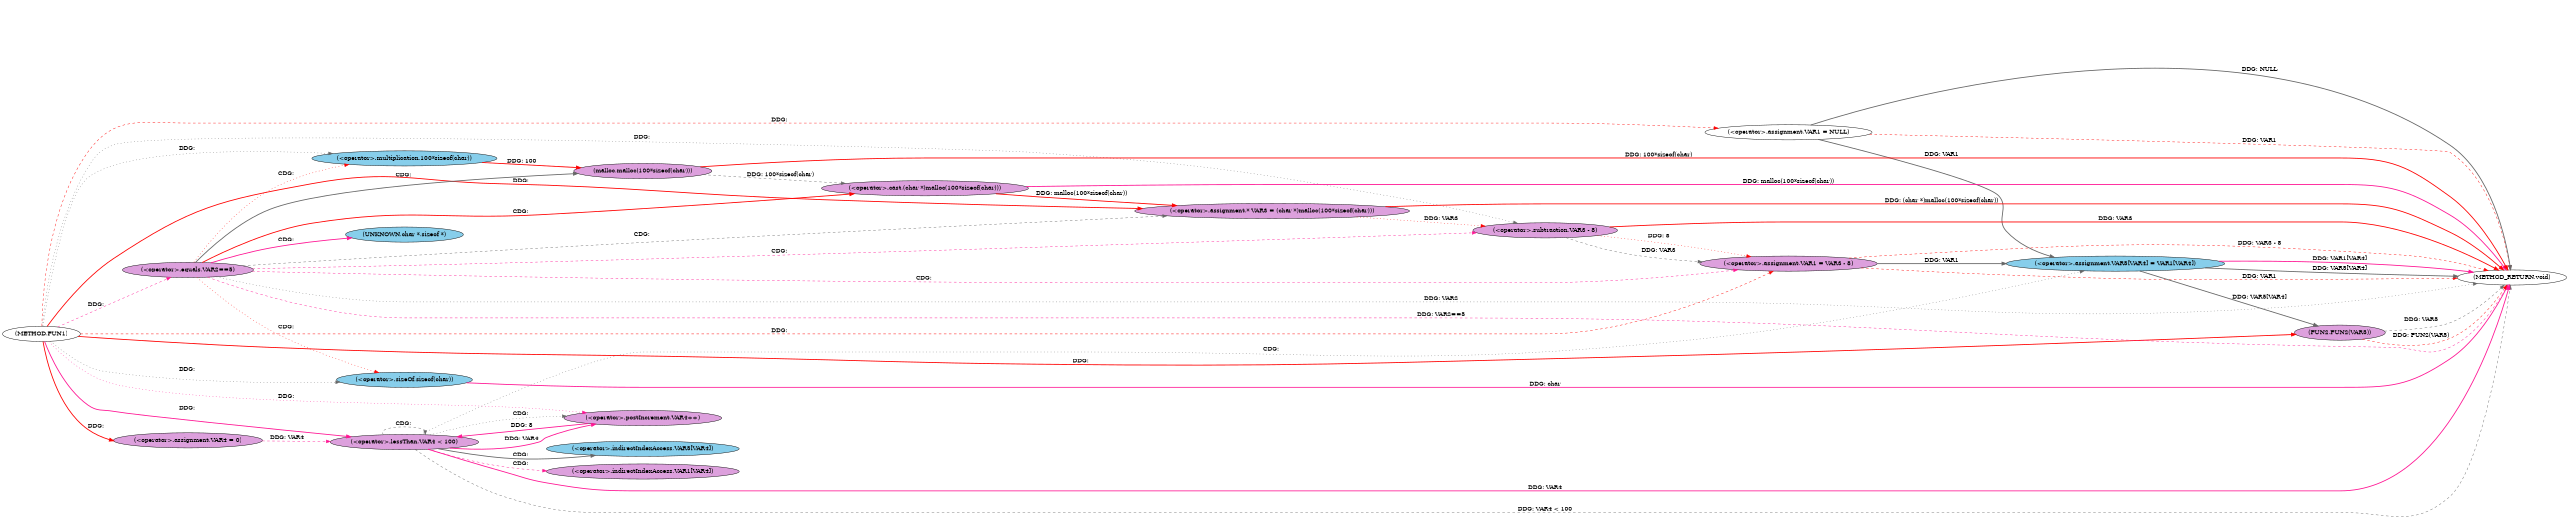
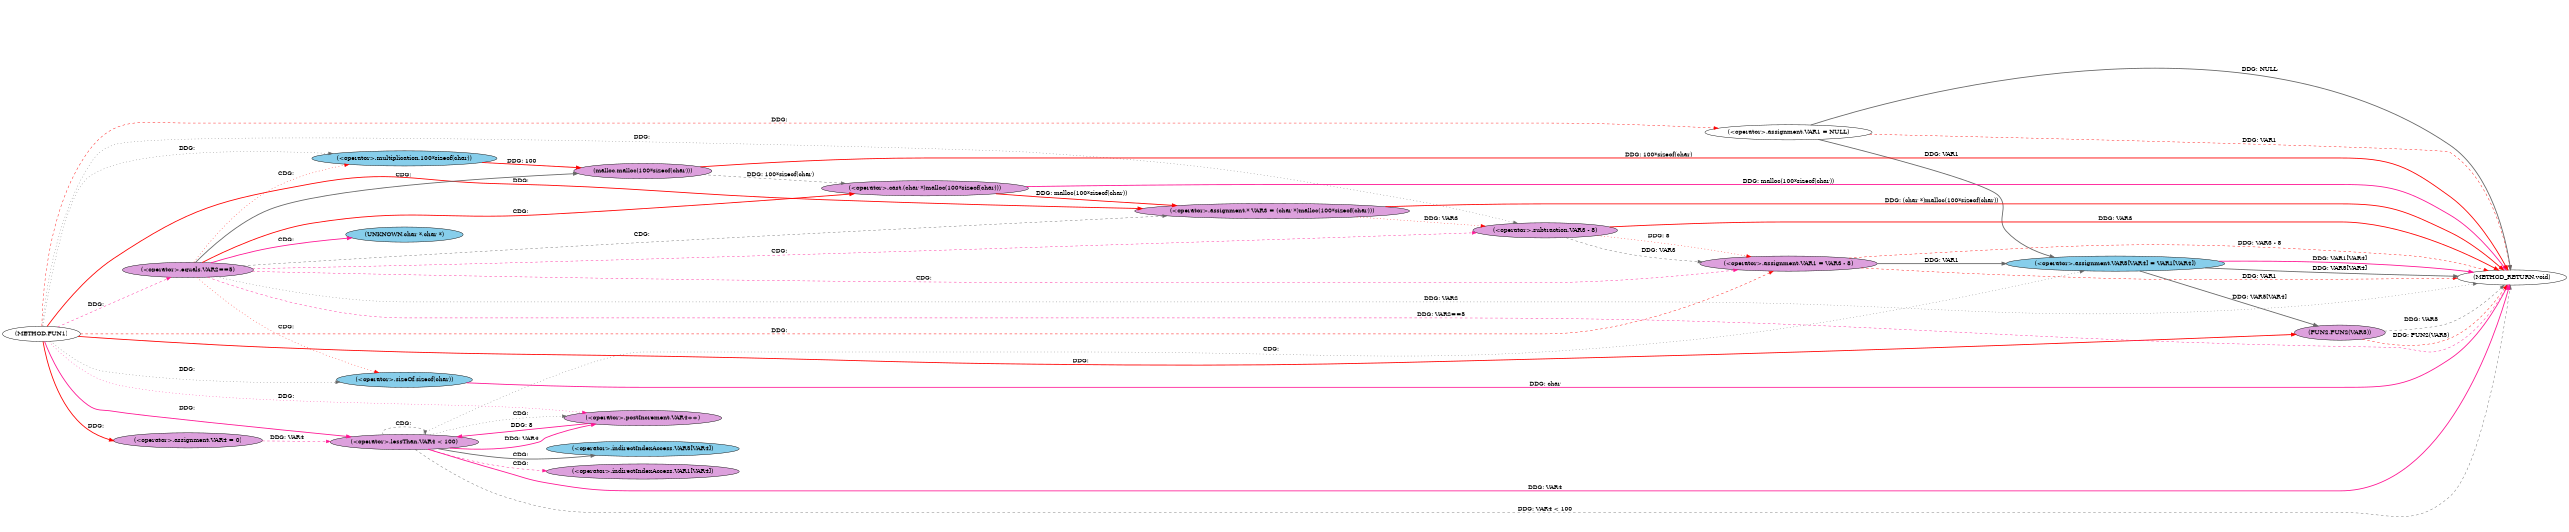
  digraph {
    rankdir=LR
    node [fillcolor=plum style=filled]
    edge [color=red style=bold]
    n1 [fillcolor=white label="(METHOD,FUN1)"]
    n2 [fillcolor=white label="(<operator>.assignment,VAR1 = NULL)"]
    n3 [label="(<operator>.equals,VAR2==5)"]
    n4 [label="(<operator>.assignment,* VAR3 = (char *)malloc(100*sizeof(char)))"]
    n5 [fillcolor=skyblue label="(<operator>.multiplication,100*sizeof(char))"]
    n6 [fillcolor=skyblue label="(<operator>.sizeOf,sizeof(char))"]
    n7 [label="(<operator>.assignment,VAR1 = VAR3 - 8)"]
    n8 [label="(<operator>.subtraction,VAR3 - 8)"]
    n9 [label="(<operator>.assignment,VAR4 = 0)"]
    n10 [label="(<operator>.lessThan,VAR4 < 100)"]
    n11 [label="(<operator>.postIncrement,VAR4++)"]
    n12 [label="(FUN2,FUN2(VAR5))"]
    n13 [fillcolor=white label="(METHOD_RETURN,void)"]
    n14 [fillcolor=skyblue label="(<operator>.assignment,VAR5[VAR4] = VAR1[VAR4])"]
    n15 [label="(<operator>.cast,(char *)malloc(100*sizeof(char)))"]
    n16 [label="(malloc,malloc(100*sizeof(char)))"]
-   n17 [fillcolor=skyblue label="(UNKNOWN,char *,sizeof *)"]
+   n17 [fillcolor=skyblue label="(UNKNOWN,char *,char *)"]
    n18 [fillcolor=skyblue label="(<operator>.indirectIndexAccess,VAR5[VAR4])"]
    n19 [label="(<operator>.indirectIndexAccess,VAR1[VAR4])"]
    n1 -> n2 [label="DDG: " style=dashed]
    n1 -> n3 [color=deeppink label="DDG: " style=dashed]
    n1 -> n4 [label="DDG: "]
    n1 -> n5 [color=gray40 label="DDG: " style=dotted]
    n1 -> n6 [color=gray40 label="DDG: " style=dotted]
    n1 -> n7 [label="DDG: " style=dashed]
    n1 -> n8 [color=gray40 label="DDG: " style=dotted]
    n1 -> n9 [label="DDG: "]
    n1 -> n10 [color=deeppink label="DDG: "]
    n1 -> n11 [color=deeppink label="DDG: " style=dotted]
    n1 -> n12 [label="DDG: "]
    n2 -> n13 [label="DDG: VAR1" style=dashed]
    n2 -> n13 [color=gray40 label="DDG: NULL"]
    n2 -> n14 [color=gray40 label="DDG: VAR1"]
    n3 -> n4 [color=gray40 label="CDG: " style=dashed]
    n3 -> n5 [label="CDG: " style=dotted]
    n3 -> n6 [label="CDG: " style=dotted]
    n3 -> n7 [color=deeppink label="CDG: " style=dashed]
    n3 -> n8 [color=deeppink label="CDG: " style=dashed]
    n3 -> n13 [color=gray40 label="DDG: VAR2" style=dotted]
    n3 -> n13 [color=deeppink label="DDG: VAR2==5" style=dashed]
    n3 -> n15 [label="CDG: "]
    n3 -> n16 [color=gray40 label="CDG: "]
    n3 -> n17 [color=deeppink label="CDG: "]
    n4 -> n8 [label="DDG: VAR3" style=dotted]
    n4 -> n13 [label="DDG: (char *)malloc(100*sizeof(char))"]
    n5 -> n16 [label="DDG: 100"]
    n6 -> n13 [color=deeppink label="DDG: char"]
    n7 -> n13 [label="DDG: VAR1" style=dashed]
    n7 -> n13 [label="DDG: VAR3 - 8" style=dashed]
    n7 -> n14 [color=gray40 label="DDG: VAR1"]
    n8 -> n7 [color=gray40 label="DDG: VAR3" style=dashed]
    n8 -> n7 [label="DDG: 8" style=dotted]
    n8 -> n13 [label="DDG: VAR3"]
    n9 -> n10 [color=deeppink label="DDG: VAR4" style=dashed]
    n10 -> n10 [color=gray40 label="CDG: " style=dashed]
    n10 -> n11 [color=deeppink label="DDG: VAR4"]
    n10 -> n11 [color=gray40 label="CDG: " style=dotted]
    n10 -> n13 [color=gray40 label="DDG: VAR4 < 100" style=dashed]
    n10 -> n13 [color=deeppink label="DDG: VAR4"]
    n10 -> n14 [color=gray40 label="CDG: " style=dotted]
    n10 -> n18 [color=gray40 label="CDG: "]
    n10 -> n19 [color=deeppink label="CDG: " style=dashed]
    n11 -> n10 [color=deeppink label="DDG: 8"]
    n12 -> n13 [color=gray40 label="DDG: VAR5" style=dashed]
    n12 -> n13 [label="DDG: FUN2(VAR5)" style=dashed]
    n14 -> n12 [color=gray40 label="DDG: VAR5[VAR4]"]
    n14 -> n13 [color=gray40 label="DDG: VAR5[VAR4]"]
    n14 -> n13 [color=deeppink label="DDG: VAR1[VAR4]"]
    n15 -> n4 [label="DDG: malloc(100*sizeof(char))"]
    n15 -> n13 [color=deeppink label="DDG: malloc(100*sizeof(char))"]
    n16 -> n13 [label="DDG: 100*sizeof(char)"]
    n16 -> n15 [color=gray40 label="DDG: 100*sizeof(char)" style=dashed]
  }
